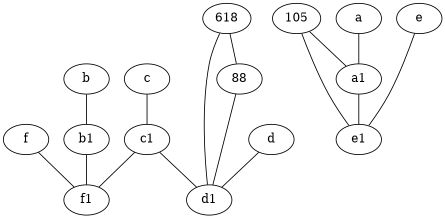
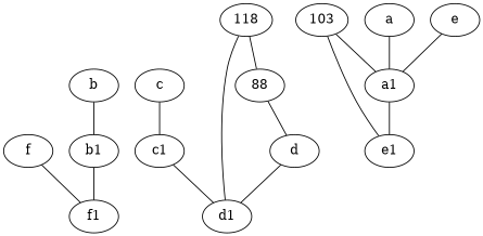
  graph {
    node [labelfontsize=50]
    f
    f1
-   105
+   105 [label=103]
    e1
    a1
-   118 [label=618]
+   118
    d1
    88
    b
    b1
    c
    c1
    a
    e
    d
    f -- f1
    105 -- e1
    105 -- a1
    a1 -- e1
    118 -- d1
    118 -- 88
-   88 -- d1
+   88 -- d
    b -- b1
    b1 -- f1
    c -- c1
-   c1 -- f1
    c1 -- d1
    a -- a1
-   e -- e1
+   e -- a1
    d -- d1
  }
